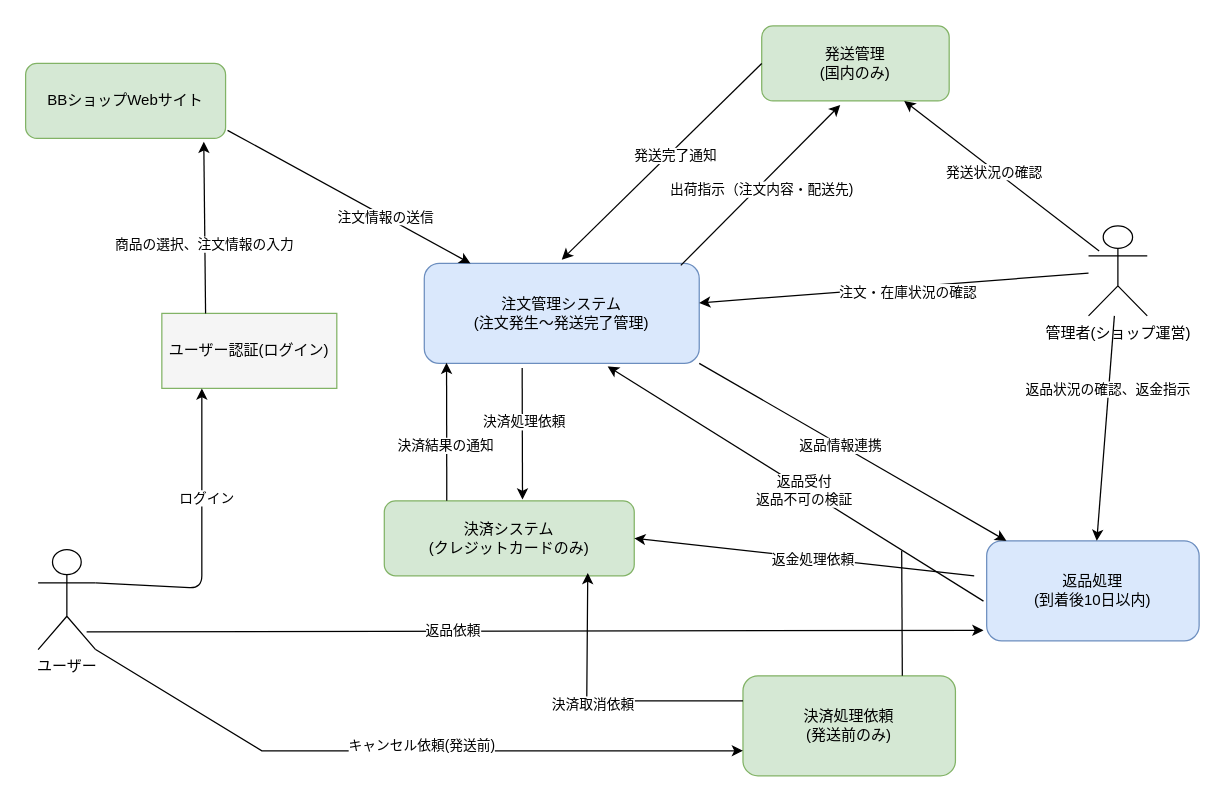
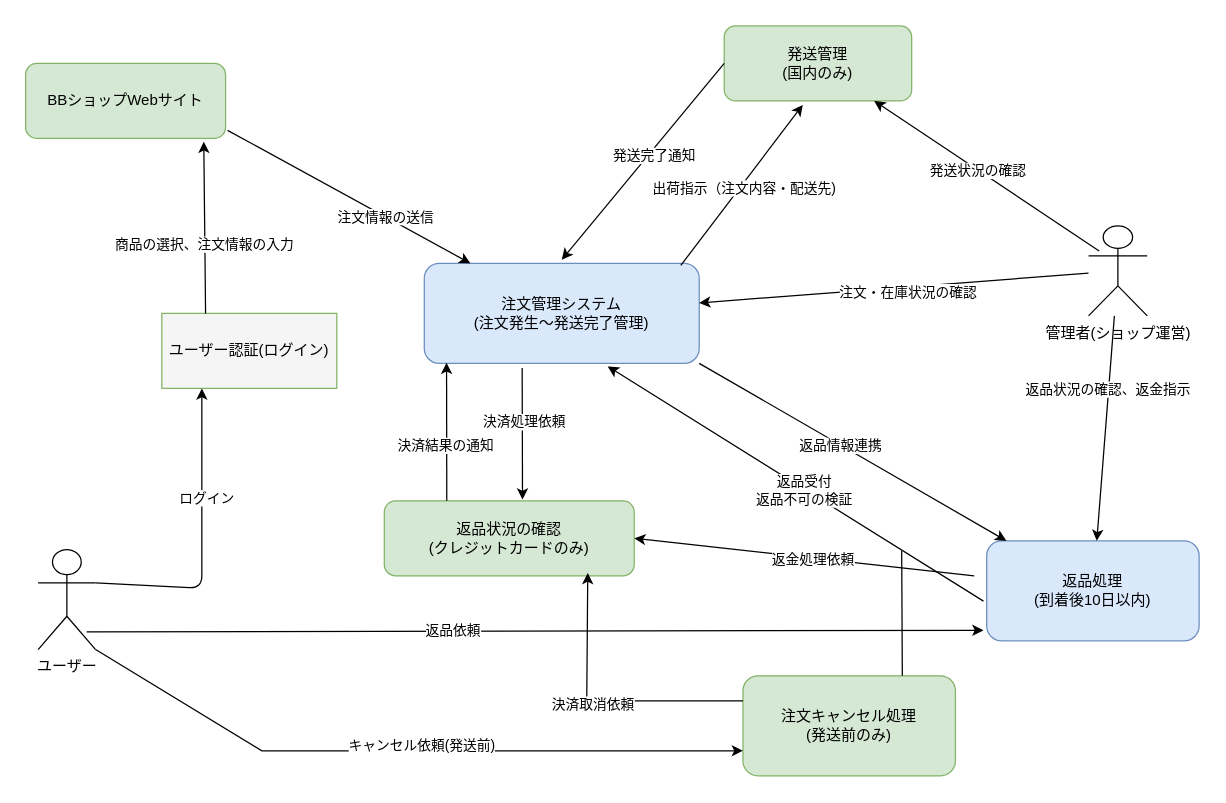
  <mxCell id="0" />
  <mxCell id="1" parent="0" />
  <mxCell id="2" value="BBショップWebサイト" style="shape=rectangle;rounded=1;whiteSpace=wrap;html=1;fillColor=#d5e8d4;strokeColor=#82b366;" parent="1" vertex="1"><mxGeometry x="20" y="50" width="160" height="60" as="geometry" /></mxCell>
  <mxCell id="3" value="注文管理システム&#10;(注文発生～発送完了管理)" style="shape=rectangle;rounded=1;whiteSpace=wrap;html=1;fillColor=#dae8fc;strokeColor=#6c8ebf;" parent="1" vertex="1"><mxGeometry x="339" y="210" width="220" height="80" as="geometry" /></mxCell>
- <mxCell id="4" value="決済システム&#10;(クレジットカードのみ)" style="shape=rectangle;rounded=1;whiteSpace=wrap;html=1;fillColor=#d5e8d4;strokeColor=#82b366;" parent="1" vertex="1"><mxGeometry x="307" y="400" width="200" height="60" as="geometry" /></mxCell>
- <mxCell id="5" value="発送管理&#10;(国内のみ)" style="shape=rectangle;rounded=1;whiteSpace=wrap;html=1;fillColor=#d5e8d4;strokeColor=#82b366;" parent="1" vertex="1"><mxGeometry x="609" y="20" width="150" height="60" as="geometry" /></mxCell>
+ <mxCell id="4" value="返品状況の確認&#10;(クレジットカードのみ)" style="shape=rectangle;rounded=1;whiteSpace=wrap;html=1;fillColor=#d5e8d4;strokeColor=#82b366;" parent="1" vertex="1"><mxGeometry x="307" y="400" width="200" height="60" as="geometry" /></mxCell>
+ <mxCell id="5" value="発送管理&#10;(国内のみ)" style="shape=rectangle;rounded=1;whiteSpace=wrap;html=1;fillColor=#d5e8d4;strokeColor=#82b366;" parent="1" vertex="1"><mxGeometry x="579" y="20" width="150" height="60" as="geometry" /></mxCell>
  <mxCell id="6" value="返品処理&lt;br&gt;(到着後10日以内)" style="shape=rectangle;rounded=1;whiteSpace=wrap;html=1;fillColor=#dae8fc;strokeColor=#6c8ebf;" parent="1" vertex="1"><mxGeometry x="789" y="432" width="170" height="80" as="geometry" /></mxCell>
  <mxCell id="7" style="exitX=1.01;exitY=0.892;exitDx=0;exitDy=0;exitPerimeter=0;" parent="1" source="2" target="3" edge="1"><mxGeometry relative="1" as="geometry" /></mxCell>
  <mxCell id="8" value="注文情報の送信" style="edgeLabel;html=1;align=center;verticalAlign=middle;resizable=0;points=[];" parent="7" vertex="1" connectable="0"><mxGeometry x="0.289" relative="1" as="geometry"><mxPoint as="offset" /></mxGeometry></mxCell>
  <mxCell id="9" style="exitX=0.356;exitY=1.046;exitDx=0;exitDy=0;exitPerimeter=0;entryX=0.553;entryY=-0.017;entryDx=0;entryDy=0;entryPerimeter=0;" parent="1" source="3" target="4" edge="1"><mxGeometry relative="1" as="geometry" /></mxCell>
  <mxCell id="10" value="Text" style="edgeLabel;html=1;align=center;verticalAlign=middle;resizable=0;points=[];" parent="9" vertex="1" connectable="0"><mxGeometry x="-0.183" y="1" relative="1" as="geometry"><mxPoint as="offset" /></mxGeometry></mxCell>
  <mxCell id="11" value="決済処理依頼" style="edgeLabel;html=1;align=center;verticalAlign=middle;resizable=0;points=[];" parent="9" vertex="1" connectable="0"><mxGeometry x="-0.183" y="1" relative="1" as="geometry"><mxPoint as="offset" /></mxGeometry></mxCell>
  <mxCell id="12" style="exitX=0.933;exitY=0.02;exitDx=0;exitDy=0;exitPerimeter=0;entryX=0.419;entryY=1.053;entryDx=0;entryDy=0;entryPerimeter=0;" parent="1" source="3" target="5" edge="1"><mxGeometry relative="1" as="geometry" /></mxCell>
  <mxCell id="13" value="出荷指示（注文内容・配送先)" style="edgeLabel;html=1;align=center;verticalAlign=middle;resizable=0;points=[];" parent="12" vertex="1" connectable="0"><mxGeometry x="-0.026" y="-2" relative="1" as="geometry"><mxPoint x="1" as="offset" /></mxGeometry></mxCell>
  <mxCell id="14" style="exitX=1;exitY=1;exitDx=0;exitDy=0;" parent="1" source="3" target="6" edge="1"><mxGeometry relative="1" as="geometry" /></mxCell>
  <mxCell id="15" value="返品情報連携" style="edgeLabel;html=1;align=center;verticalAlign=middle;resizable=0;points=[];" parent="14" vertex="1" connectable="0"><mxGeometry x="-0.084" relative="1" as="geometry"><mxPoint as="offset" /></mxGeometry></mxCell>
  <mxCell id="16" style="" parent="1" source="46" target="3" edge="1"><mxGeometry relative="1" as="geometry"><mxPoint x="799" y="233.529" as="sourcePoint" /></mxGeometry></mxCell>
  <mxCell id="17" value="注文・在庫状況の確認" style="edgeLabel;html=1;align=center;verticalAlign=middle;resizable=0;points=[];" parent="16" vertex="1" connectable="0"><mxGeometry x="-0.066" y="4" relative="1" as="geometry"><mxPoint as="offset" /></mxGeometry></mxCell>
  <mxCell id="18" style="exitX=0.181;exitY=0.278;exitDx=0;exitDy=0;exitPerimeter=0;" parent="1" source="46" target="5" edge="1"><mxGeometry relative="1" as="geometry"><mxPoint x="837.333" y="200" as="sourcePoint" /></mxGeometry></mxCell>
  <mxCell id="19" value="発送状況の確認" style="edgeLabel;html=1;align=center;verticalAlign=middle;resizable=0;points=[];" parent="18" vertex="1" connectable="0"><mxGeometry x="0.081" y="1" relative="1" as="geometry"><mxPoint as="offset" /></mxGeometry></mxCell>
  <mxCell id="20" style="" parent="1" source="46" target="6" edge="1"><mxGeometry relative="1" as="geometry"><mxPoint x="874" y="260" as="sourcePoint" /></mxGeometry></mxCell>
  <mxCell id="21" value="返品状況の確認、返金指示" style="edgeLabel;html=1;align=center;verticalAlign=middle;resizable=0;points=[];" parent="20" vertex="1" connectable="0"><mxGeometry x="-0.347" y="-1" relative="1" as="geometry"><mxPoint as="offset" /></mxGeometry></mxCell>
  <mxCell id="22" style="entryX=0.081;entryY=0.994;entryDx=0;entryDy=0;entryPerimeter=0;exitX=0.25;exitY=0;exitDx=0;exitDy=0;" parent="1" source="4" target="3" edge="1"><mxGeometry relative="1" as="geometry"><mxPoint x="308" y="300" as="sourcePoint" /><mxPoint x="229" y="360" as="targetPoint" /></mxGeometry></mxCell>
  <mxCell id="23" value="決済結果の通知" style="edgeLabel;html=1;align=center;verticalAlign=middle;resizable=0;points=[];" parent="22" vertex="1" connectable="0"><mxGeometry x="-0.183" y="1" relative="1" as="geometry"><mxPoint as="offset" /></mxGeometry></mxCell>
  <mxCell id="24" style="exitX=0;exitY=0.5;exitDx=0;exitDy=0;" parent="1" source="5" edge="1"><mxGeometry relative="1" as="geometry"><mxPoint x="449" y="217" as="sourcePoint" /><mxPoint x="449" y="207" as="targetPoint" /></mxGeometry></mxCell>
  <mxCell id="25" value="&lt;span style=&quot;color: rgba(0, 0, 0, 0); font-family: monospace; font-size: 0px; text-align: start; background-color: rgb(236, 236, 236);&quot;&gt;%3CmxGraphModel%3E%3Croot%3E%3CmxCell%20id%3D%220%22%2F%3E%3CmxCell%20id%3D%221%22%20parent%3D%220%22%2F%3E%3CmxCell%20id%3D%222%22%20style%3D%22exitX%3D0.818%3BexitY%3D-0.043%3BexitDx%3D0%3BexitDy%3D0%3BexitPerimeter%3D0%3B%22%20edge%3D%221%22%20parent%3D%221%22%3E%3CmxGeometry%20relative%3D%221%22%20as%3D%22geometry%22%3E%3CmxPoint%20x%3D%22530%22%20y%3D%22297%22%20as%3D%22sourcePoint%22%2F%3E%3CmxPoint%20x%3D%22602%22%20y%3D%22130%22%20as%3D%22targetPoint%22%2F%3E%3C%2FmxGeometry%3E%3C%2FmxCell%3E%3CmxCell%20id%3D%223%22%20value%3D%22%E5%87%BA%E8%8D%B7%E6%8C%87%E7%A4%BA%EF%BC%88%E6%B3%A8%E6%96%87%E5%86%85%E5%AE%B9%E3%83%BB%E9%85%8D%E9%80%81%E5%85%88)%22%20style%3D%22edgeLabel%3Bhtml%3D1%3Balign%3Dcenter%3BverticalAlign%3Dmiddle%3Bresizable%3D0%3Bpoints%3D%5B%5D%3B%22%20vertex%3D%221%22%20connectable%3D%220%22%20parent%3D%222%22%3E%3CmxGeometry%20x%3D%22-0.026%22%20y%3D%22-2%22%20relative%3D%221%22%20as%3D%22geometry%22%3E%3CmxPoint%20x%3D%221%22%20as%3D%22offset%22%2F%3E%3C%2FmxGeometry%3E%3C%2FmxCell%3E%3C%2Froot%3E%3C%2FmxGraphModel%3E&lt;/span&gt;" style="edgeLabel;html=1;align=center;verticalAlign=middle;resizable=0;points=[];" parent="24" vertex="1" connectable="0"><mxGeometry x="-0.026" y="-2" relative="1" as="geometry"><mxPoint x="1" as="offset" /></mxGeometry></mxCell>
  <mxCell id="26" value="発送完了通知" style="edgeLabel;html=1;align=center;verticalAlign=middle;resizable=0;points=[];" parent="24" vertex="1" connectable="0"><mxGeometry x="-0.099" y="3" relative="1" as="geometry"><mxPoint y="1" as="offset" /></mxGeometry></mxCell>
  <mxCell id="27" style="entryX=0.667;entryY=1.03;entryDx=0;entryDy=0;exitX=-0.015;exitY=0.603;exitDx=0;exitDy=0;exitPerimeter=0;entryPerimeter=0;" parent="1" source="6" target="3" edge="1"><mxGeometry relative="1" as="geometry"><mxPoint x="779" y="390" as="sourcePoint" /><mxPoint x="879" y="456" as="targetPoint" /></mxGeometry></mxCell>
  <mxCell id="28" value="&lt;span style=&quot;color: rgba(0, 0, 0, 0); font-family: monospace; font-size: 0px; text-align: start; background-color: rgb(236, 236, 236);&quot;&gt;%3CmxGraphModel%3E%3Croot%3E%3CmxCell%20id%3D%220%22%2F%3E%3CmxCell%20id%3D%221%22%20parent%3D%220%22%2F%3E%3CmxCell%20id%3D%222%22%20edge%3D%221%22%20parent%3D%221%22%3E%3CmxGeometry%20relative%3D%221%22%20as%3D%22geometry%22%3E%3CmxPoint%20x%3D%22570%22%20y%3D%22376%22%20as%3D%22sourcePoint%22%2F%3E%3CmxPoint%20x%3D%22800%22%20y%3D%22452%22%20as%3D%22targetPoint%22%2F%3E%3C%2FmxGeometry%3E%3C%2FmxCell%3E%3CmxCell%20id%3D%223%22%20value%3D%22%E8%BF%94%E5%93%81%E4%BE%9D%E9%A0%BC%E3%81%AE%E9%80%9A%E7%9F%A5%22%20style%3D%22edgeLabel%3Bhtml%3D1%3Balign%3Dcenter%3BverticalAlign%3Dmiddle%3Bresizable%3D0%3Bpoints%3D%5B%5D%3B%22%20vertex%3D%221%22%20connectable%3D%220%22%20parent%3D%222%22%3E%3CmxGeometry%20x%3D%22-0.084%22%20relative%3D%221%22%20as%3D%22geometry%22%3E%3CmxPoint%20as%3D%22offset%22%2F%3E%3C%2FmxGeometry%3E%3C%2FmxCell%3E%3C%2Froot%3E%3C%2FmxGraphModel%3E&lt;/span&gt;" style="edgeLabel;html=1;align=center;verticalAlign=middle;resizable=0;points=[];" parent="27" vertex="1" connectable="0"><mxGeometry x="-0.084" relative="1" as="geometry"><mxPoint as="offset" /></mxGeometry></mxCell>
  <mxCell id="29" value="返品受付&lt;div&gt;返品不可の検証&lt;/div&gt;" style="edgeLabel;html=1;align=center;verticalAlign=middle;resizable=0;points=[];" parent="27" vertex="1" connectable="0"><mxGeometry x="-0.051" relative="1" as="geometry"><mxPoint x="-1" as="offset" /></mxGeometry></mxCell>
  <mxCell id="30" style="entryX=-0.015;entryY=0.895;entryDx=0;entryDy=0;entryPerimeter=0;exitX=0.844;exitY=0.824;exitDx=0;exitDy=0;exitPerimeter=0;" parent="1" source="32" target="6" edge="1"><mxGeometry relative="1" as="geometry"><mxPoint x="264" y="480" as="sourcePoint" /><mxPoint x="391" y="510" as="targetPoint" /></mxGeometry></mxCell>
  <mxCell id="31" value="返品依頼" style="edgeLabel;html=1;align=center;verticalAlign=middle;resizable=0;points=[];" parent="30" vertex="1" connectable="0"><mxGeometry x="-0.183" y="1" relative="1" as="geometry"><mxPoint as="offset" /></mxGeometry></mxCell>
  <mxCell id="32" value="ユーザー" style="shape=umlActor;verticalLabelPosition=bottom;verticalAlign=top;html=1;outlineConnect=0;" parent="1" vertex="1"><mxGeometry x="30" y="439" width="46" height="80" as="geometry" /></mxCell>
  <mxCell id="33" value="ユーザー認証(ログイン)" style="rounded=0;whiteSpace=wrap;html=1;fillColor=#f5f5f5;strokeColor=#82b366;" parent="1" vertex="1"><mxGeometry x="129" y="250" width="140" height="60" as="geometry" /></mxCell>
  <mxCell id="34" style="exitX=0.25;exitY=0;exitDx=0;exitDy=0;entryX=0.891;entryY=1.044;entryDx=0;entryDy=0;entryPerimeter=0;" parent="1" source="33" target="2" edge="1"><mxGeometry relative="1" as="geometry"><mxPoint x="169" y="220" as="sourcePoint" /><mxPoint x="169" y="110" as="targetPoint" /></mxGeometry></mxCell>
  <mxCell id="35" value="商品の選択、注文情報の入力" style="edgeLabel;html=1;align=center;verticalAlign=middle;resizable=0;points=[];" parent="34" vertex="1" connectable="0"><mxGeometry x="-0.183" y="1" relative="1" as="geometry"><mxPoint as="offset" /></mxGeometry></mxCell>
  <mxCell id="36" style="entryX=0.25;entryY=1;entryDx=0;entryDy=0;exitX=1;exitY=0.333;exitDx=0;exitDy=0;exitPerimeter=0;" parent="1" source="32" edge="1"><mxGeometry relative="1" as="geometry"><mxPoint x="96" y="470" as="sourcePoint" /><mxPoint x="161" y="310" as="targetPoint" /><Array as="points"><mxPoint x="161" y="470" /></Array></mxGeometry></mxCell>
  <mxCell id="37" value="ログイン" style="edgeLabel;html=1;align=center;verticalAlign=middle;resizable=0;points=[];" parent="36" vertex="1" connectable="0"><mxGeometry x="0.287" y="-3" relative="1" as="geometry"><mxPoint as="offset" /></mxGeometry></mxCell>
- <mxCell id="38" value="決済処理依頼&lt;br&gt;(発送前のみ)" style="shape=rectangle;rounded=1;whiteSpace=wrap;html=1;fillColor=#d5e8d4;strokeColor=#82b366;" parent="1" vertex="1"><mxGeometry x="594" y="540" width="170" height="80" as="geometry" /></mxCell>
+ <mxCell id="38" value="注文キャンセル処理&lt;br&gt;(発送前のみ)" style="shape=rectangle;rounded=1;whiteSpace=wrap;html=1;fillColor=#d5e8d4;strokeColor=#82b366;" parent="1" vertex="1"><mxGeometry x="594" y="540" width="170" height="80" as="geometry" /></mxCell>
  <mxCell id="39" value="" style="endArrow=none;html=1;rounded=0;exitX=0.75;exitY=0;exitDx=0;exitDy=0;" parent="1" source="38" edge="1"><mxGeometry width="50" height="50" relative="1" as="geometry"><mxPoint x="469" y="480" as="sourcePoint" /><mxPoint x="721" y="440" as="targetPoint" /></mxGeometry></mxCell>
  <mxCell id="40" value="" style="endArrow=classic;html=1;rounded=0;exitX=0;exitY=0.25;exitDx=0;exitDy=0;entryX=0.814;entryY=0.962;entryDx=0;entryDy=0;entryPerimeter=0;" parent="1" source="38" target="4" edge="1"><mxGeometry width="50" height="50" relative="1" as="geometry"><mxPoint x="469" y="480" as="sourcePoint" /><mxPoint x="519" y="430" as="targetPoint" /><Array as="points"><mxPoint x="469" y="560" /></Array></mxGeometry></mxCell>
  <mxCell id="41" value="決済取消依頼" style="edgeLabel;html=1;align=center;verticalAlign=middle;resizable=0;points=[];" parent="40" vertex="1" connectable="0"><mxGeometry x="0.067" y="2" relative="1" as="geometry"><mxPoint as="offset" /></mxGeometry></mxCell>
  <mxCell id="42" value="" style="endArrow=classic;html=1;rounded=0;entryX=1;entryY=0.5;entryDx=0;entryDy=0;" parent="1" target="4" edge="1"><mxGeometry width="50" height="50" relative="1" as="geometry"><mxPoint x="779" y="460" as="sourcePoint" /><mxPoint x="569" y="320" as="targetPoint" /></mxGeometry></mxCell>
  <mxCell id="43" value="返金処理依頼" style="edgeLabel;html=1;align=center;verticalAlign=middle;resizable=0;points=[];" parent="42" vertex="1" connectable="0"><mxGeometry x="-0.053" y="1" relative="1" as="geometry"><mxPoint as="offset" /></mxGeometry></mxCell>
  <mxCell id="44" value="" style="endArrow=classic;html=1;rounded=0;entryX=0;entryY=0.75;entryDx=0;entryDy=0;exitX=1;exitY=1;exitDx=0;exitDy=0;exitPerimeter=0;" parent="1" source="32" target="38" edge="1"><mxGeometry width="50" height="50" relative="1" as="geometry"><mxPoint x="59" y="520" as="sourcePoint" /><mxPoint x="279" y="555" as="targetPoint" /><Array as="points"><mxPoint x="209" y="600" /></Array></mxGeometry></mxCell>
  <mxCell id="45" value="キャンセル依頼(発送前)" style="edgeLabel;html=1;align=center;verticalAlign=middle;resizable=0;points=[];" parent="44" vertex="1" connectable="0"><mxGeometry x="0.045" y="5" relative="1" as="geometry"><mxPoint as="offset" /></mxGeometry></mxCell>
  <mxCell id="46" value="管理者(ショップ運営)" style="shape=umlActor;verticalLabelPosition=bottom;verticalAlign=top;html=1;" parent="1" vertex="1"><mxGeometry x="870.5" y="180" width="47" height="72" as="geometry" /></mxCell>
